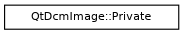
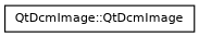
  digraph {
    rankdir=LR
-   n1 [color=black fillcolor=white fontname=Helvetica fontsize=10 height=0.2 label="QtDcmImage::Private" shape=record style=filled width=0.4]
+   n1 [color=black fillcolor=white fontname=Helvetica fontsize=10 height=0.2 label="QtDcmImage::QtDcmImage" shape=record style=filled width=0.4]
  }
